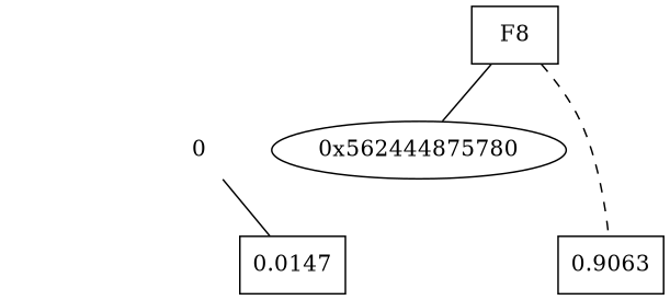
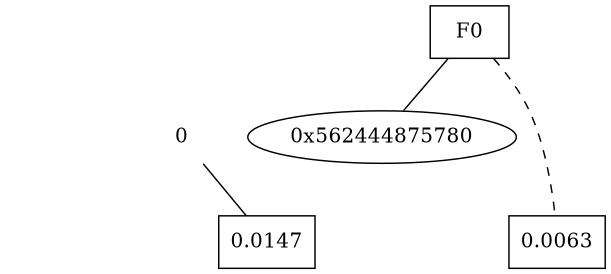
  digraph {
    node [shape=box]
    edge [dir=none]
    "CONST NODES" [shape=plaintext style=invis]
    " 0 " [shape=plaintext]
-   F0 [label=F8]
+   F0
    "0x562444875780" [shape=""]
    n5 [label=0.0147]
-   n6 [label=0.9063]
+   n6 [label=0.0063]
    subgraph sub_1 {
      "CONST NODES"
      " 0 "
    }
    subgraph sub_2 {
      rank=same
      F0
    }
    subgraph sub_3 {
      rank=same
      " 0 "
      "0x562444875780"
    }
    subgraph sub_4 {
      rank=same
      "CONST NODES"
      subgraph sub_5 {
        rank=same
        n5
        n6
      }
    }
    " 0 " -> "CONST NODES" [style=invis]
    " 0 " -> n5
    F0 -> "0x562444875780" [style=solid]
    F0 -> n6 [style=dashed]
  }
